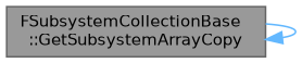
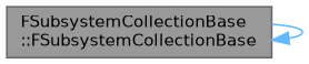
  digraph {
    rankdir=TB
-   n1 [color=gray40 fillcolor=grey60 fontcolor=black fontname=Helvetica fontsize=10 height=0.2 label="FSubsystemCollectionBase\l::GetSubsystemArrayCopy" shape=box style=filled width=0.4]
+   n1 [color=gray40 fillcolor=grey60 fontcolor=black fontname=Helvetica fontsize=10 height=0.2 label="FSubsystemCollectionBase\l::FSubsystemCollectionBase" shape=box style=filled width=0.4]
    n1 -> n1 [color=steelblue1 fontname=Helvetica fontsize=10 labelfontname=Helvetica labelfontsize=10 style=solid]
  }
